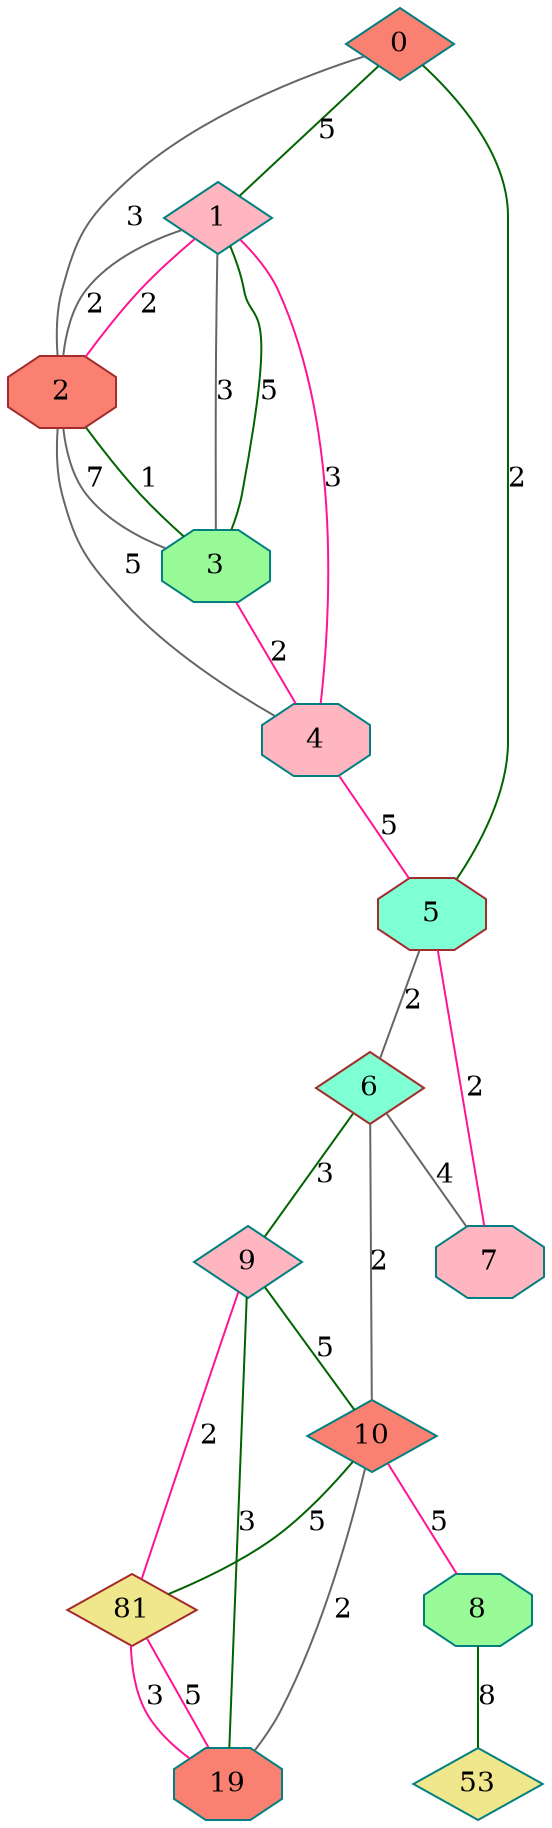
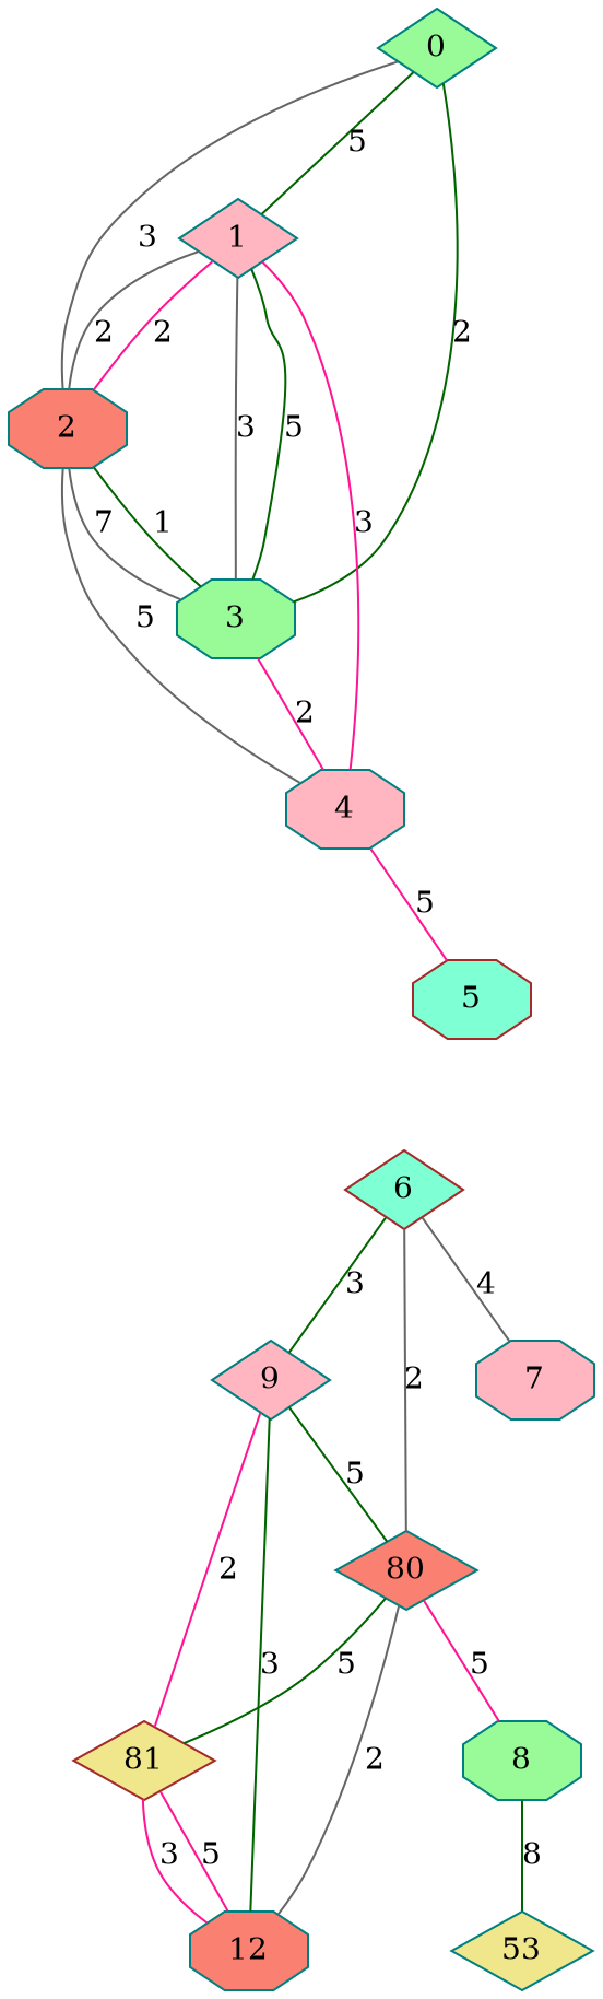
  graph {
    node [color=teal fillcolor=lightpink shape=diamond style=filled weight=1]
    edge [color=darkgreen]
-   0 [fillcolor=salmon]
+   0 [fillcolor=palegreen]
    1
-   2 [color=brown fillcolor=salmon shape=octagon]
+   2 [fillcolor=salmon shape=octagon]
    3 [fillcolor=palegreen shape=octagon]
    4 [shape=octagon]
    5 [color=brown fillcolor=aquamarine shape=octagon]
    6 [color=brown fillcolor=aquamarine]
    7 [shape=octagon]
    9
-   10 [fillcolor=salmon]
+   10 [fillcolor=salmon label=80]
    n11 [color=brown fillcolor=khaki label=81 weight=2]
-   12 [fillcolor=salmon shape=octagon label=19]
+   12 [fillcolor=salmon shape=octagon]
    8 [fillcolor=palegreen shape=octagon]
    n14 [fillcolor=khaki label=53 weight=4]
    0 -- 1 [label=5]
    0 -- 2 [color=gray40 label=3]
-   0 -- 5 [label=2]
+   0 -- 3 [label=2]
    1 -- 2 [color=deeppink label=2]
    1 -- 2 [color=gray40 label=2]
    1 -- 3 [color=gray40 label=3]
    1 -- 3 [label=5]
    1 -- 4 [color=deeppink label=3]
    2 -- 3 [label=1]
    2 -- 3 [color=gray40 label=7]
    2 -- 4 [color=gray40 label=5]
    3 -- 4 [color=deeppink label=2]
    4 -- 5 [color=deeppink label=5]
-   5 -- 6 [color=gray40 label=2]
-   5 -- 7 [color=deeppink label=2]
    6 -- 7 [color=gray40 label=4]
    6 -- 9 [label=3]
    6 -- 10 [color=gray40 label=2]
    9 -- 10 [label=5]
    9 -- n11 [color=deeppink label=2]
    9 -- 12 [label=3]
    10 -- n11 [label=5]
    10 -- 12 [color=gray40 label=2]
    10 -- 8 [color=deeppink label=5]
    n11 -- 12 [color=deeppink label=5]
    n11 -- 12 [color=deeppink label=3]
    8 -- n14 [label=8]
  }
